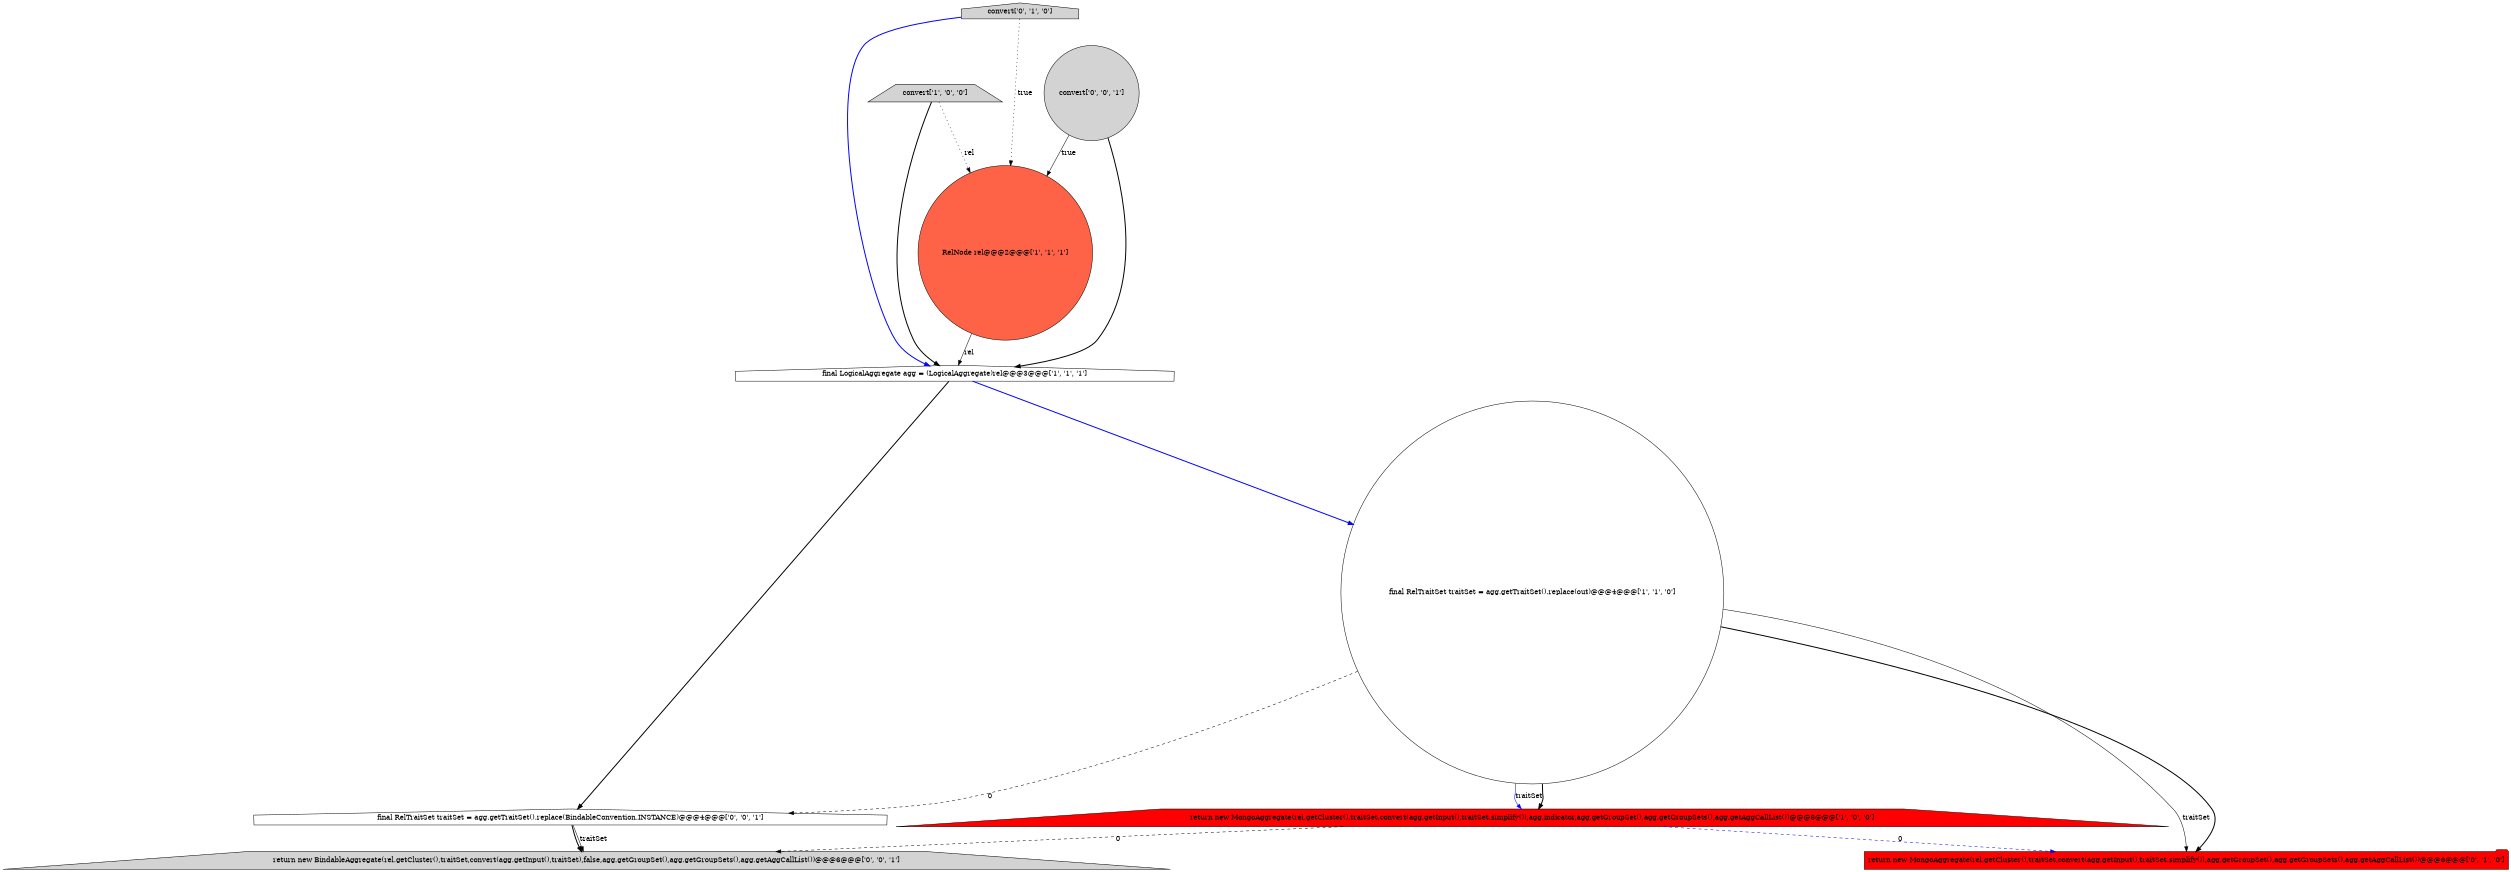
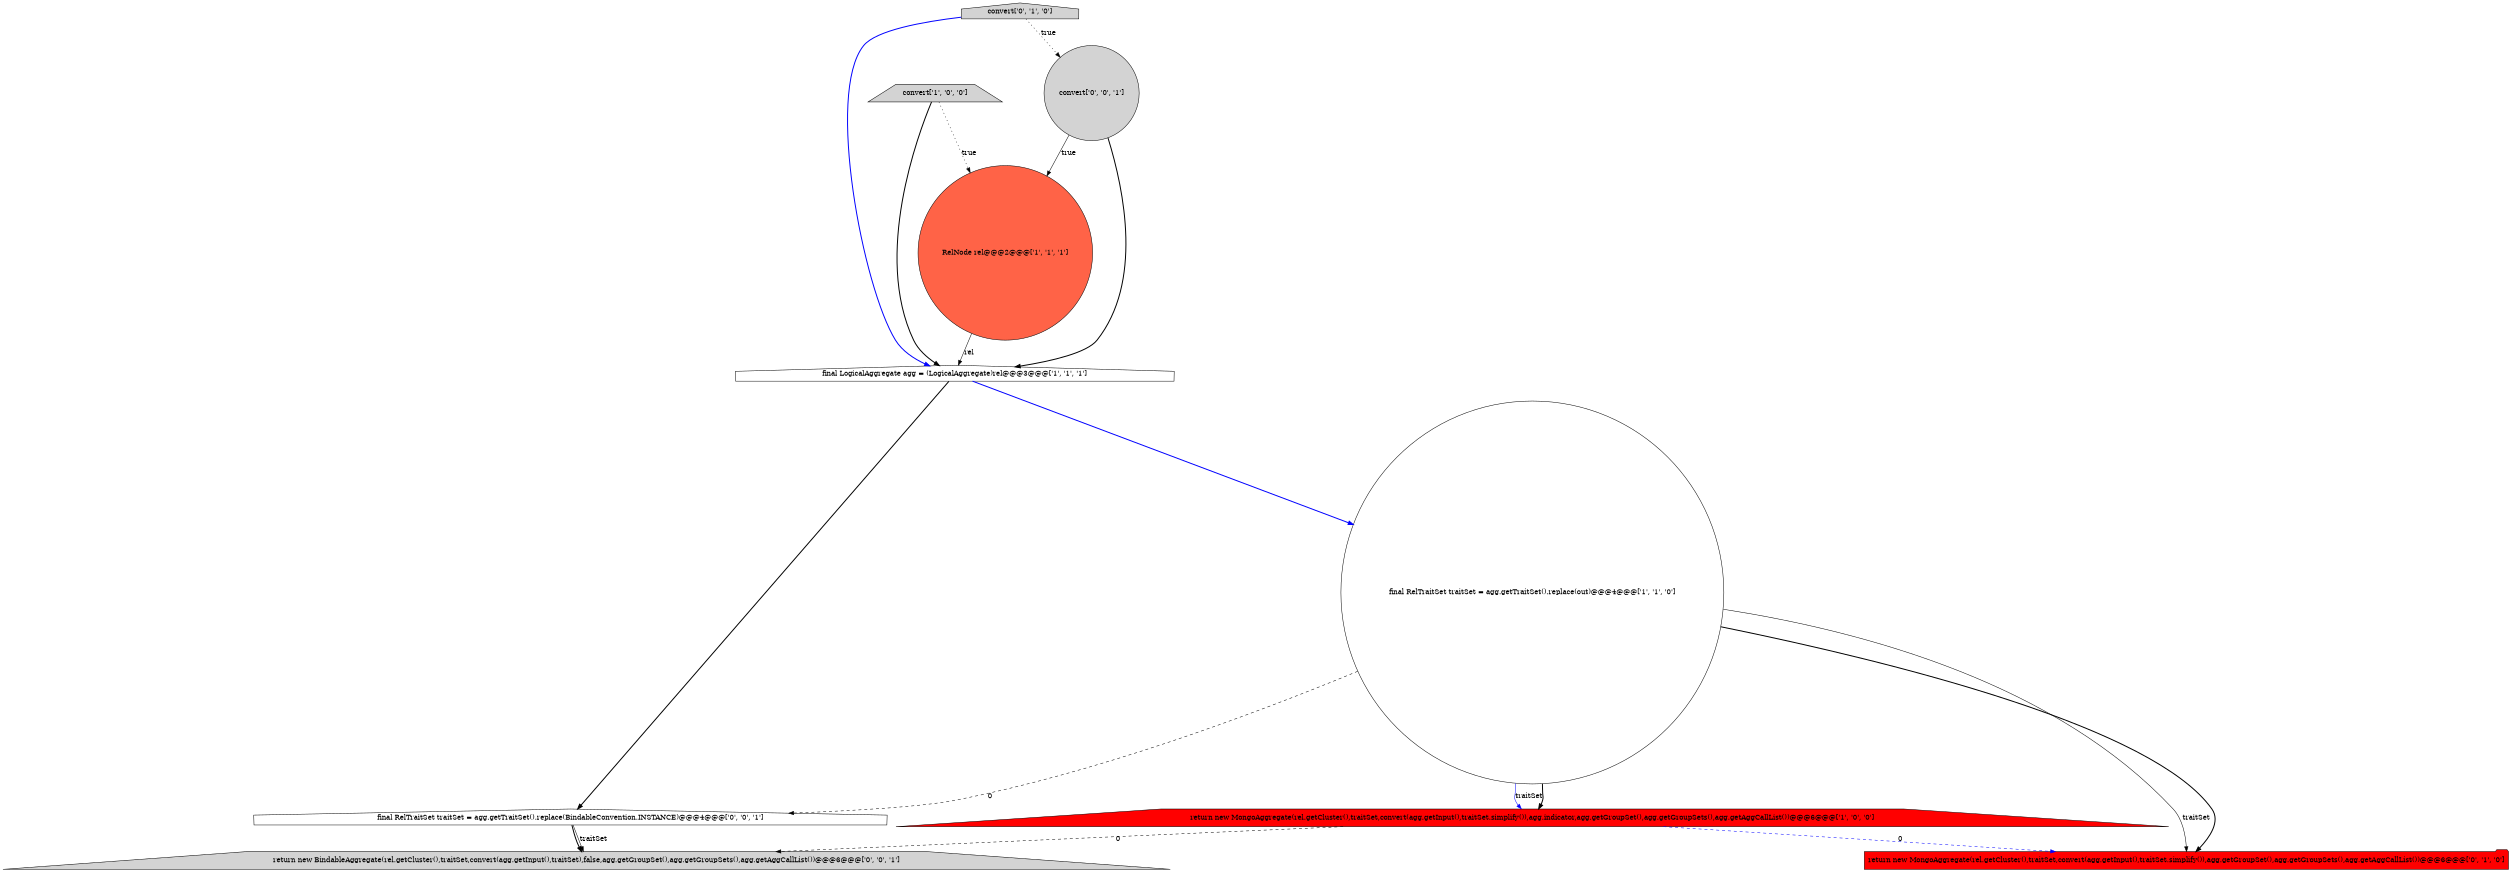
  digraph {
    node [fillcolor=lightgray shape=trapezium style=filled]
    edge [color=black style=bold]
    n1 [label="convert['1', '0', '0']"]
    n2 [fillcolor=white label="final LogicalAggregate agg = (LogicalAggregate)rel@@@3@@@['1', '1', '1']" shape=house]
    n3 [fillcolor=tomato label="RelNode rel@@@2@@@['1', '1', '1']" shape=circle]
    n4 [fillcolor=white label="final RelTraitSet traitSet = agg.getTraitSet().replace(BindableConvention.INSTANCE)@@@4@@@['0', '0', '1']" shape=house]
    n5 [fillcolor=white label="final RelTraitSet traitSet = agg.getTraitSet().replace(out)@@@4@@@['1', '1', '0']" shape=circle]
    n6 [label="return new BindableAggregate(rel.getCluster(),traitSet,convert(agg.getInput(),traitSet),false,agg.getGroupSet(),agg.getGroupSets(),agg.getAggCallList())@@@6@@@['0', '0', '1']"]
    n7 [fillcolor=red label="return new MongoAggregate(rel.getCluster(),traitSet,convert(agg.getInput(),traitSet.simplify()),agg.indicator,agg.getGroupSet(),agg.getGroupSets(),agg.getAggCallList())@@@6@@@['1', '0', '0']"]
    n8 [fillcolor=red label="return new MongoAggregate(rel.getCluster(),traitSet,convert(agg.getInput(),traitSet.simplify()),agg.getGroupSet(),agg.getGroupSets(),agg.getAggCallList())@@@6@@@['0', '1', '0']" shape=folder]
    n9 [label="convert['0', '1', '0']" shape=house]
    n10 [label="convert['0', '0', '1']" shape=circle]
    n1 -> n2
-   n1 -> n3 [label=rel style=dotted]
+   n1 -> n3 [label=true style=dotted]
    n2 -> n4
    n2 -> n5 [color=blue]
    n3 -> n2 [label=rel style=solid]
    n4 -> n6 [label=traitSet style=solid]
    n4 -> n6
    n5 -> n4 [label=0 style=dashed]
    n5 -> n7 [color=blue label=traitSet style=solid]
    n5 -> n7
    n5 -> n8 [label=traitSet style=solid]
    n5 -> n8
    n7 -> n6 [label=0 style=dashed]
    n7 -> n8 [color=blue label=0 style=dashed]
    n9 -> n2 [color=blue]
-   n9 -> n3 [label=true style=dotted]
+   n9 -> n10 [label=true style=dotted]
    n10 -> n2
    n10 -> n3 [label=true style=solid]
  }
